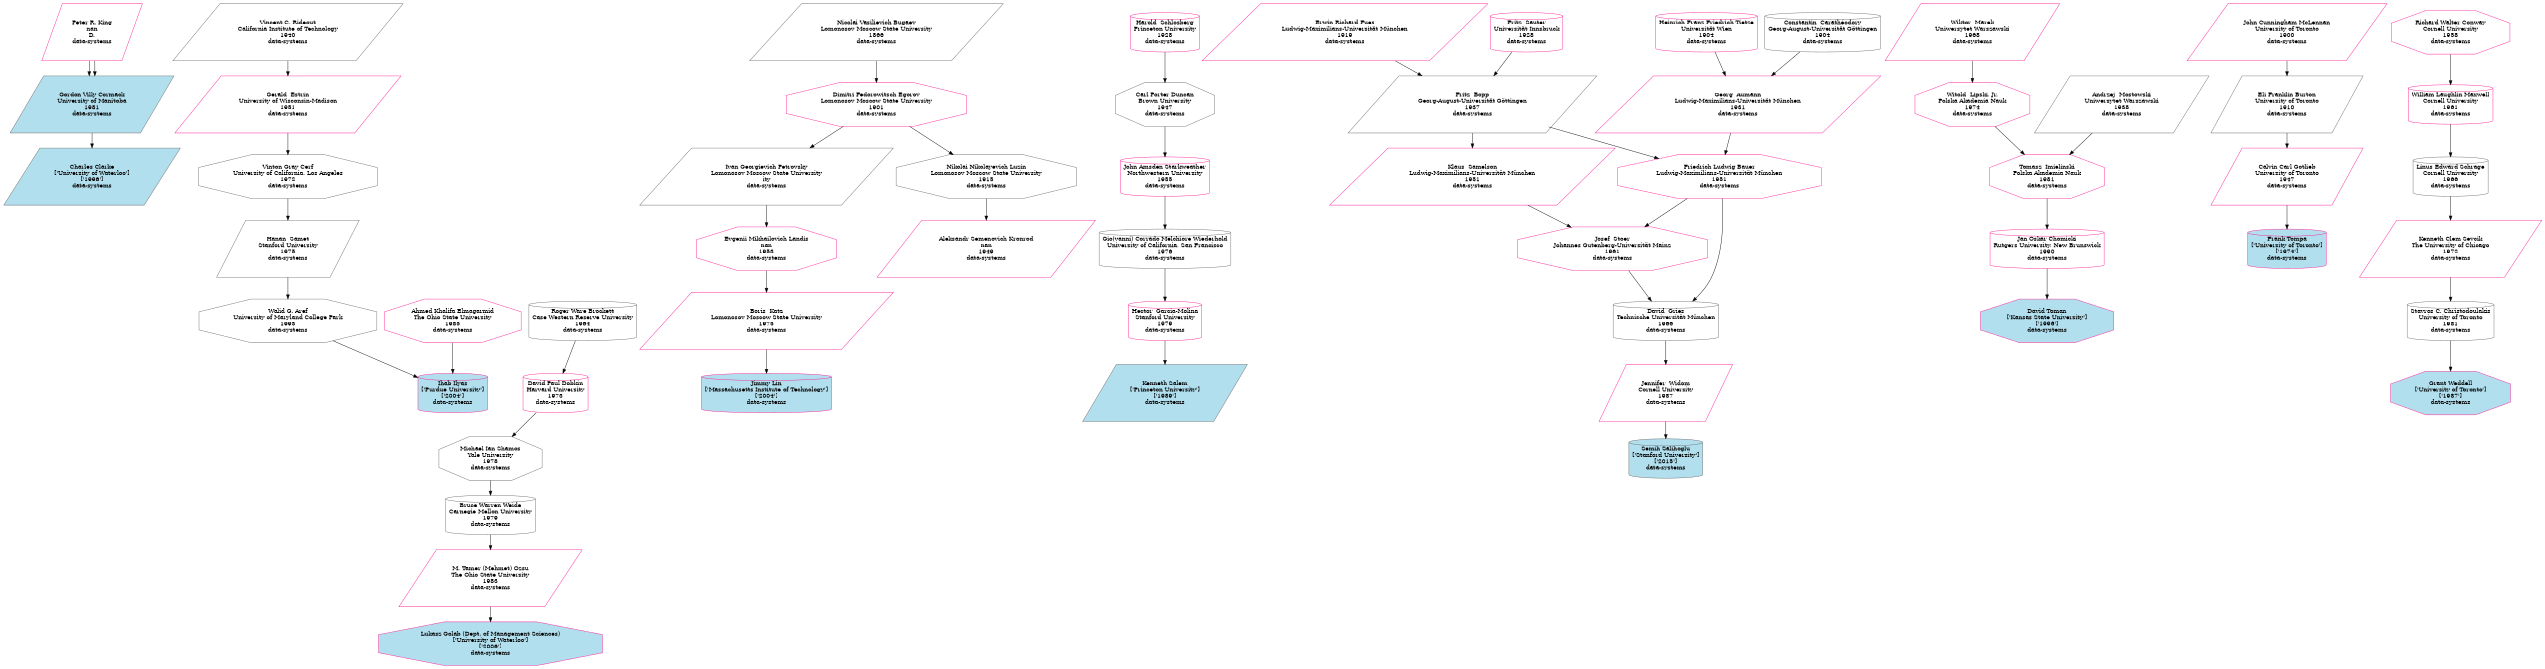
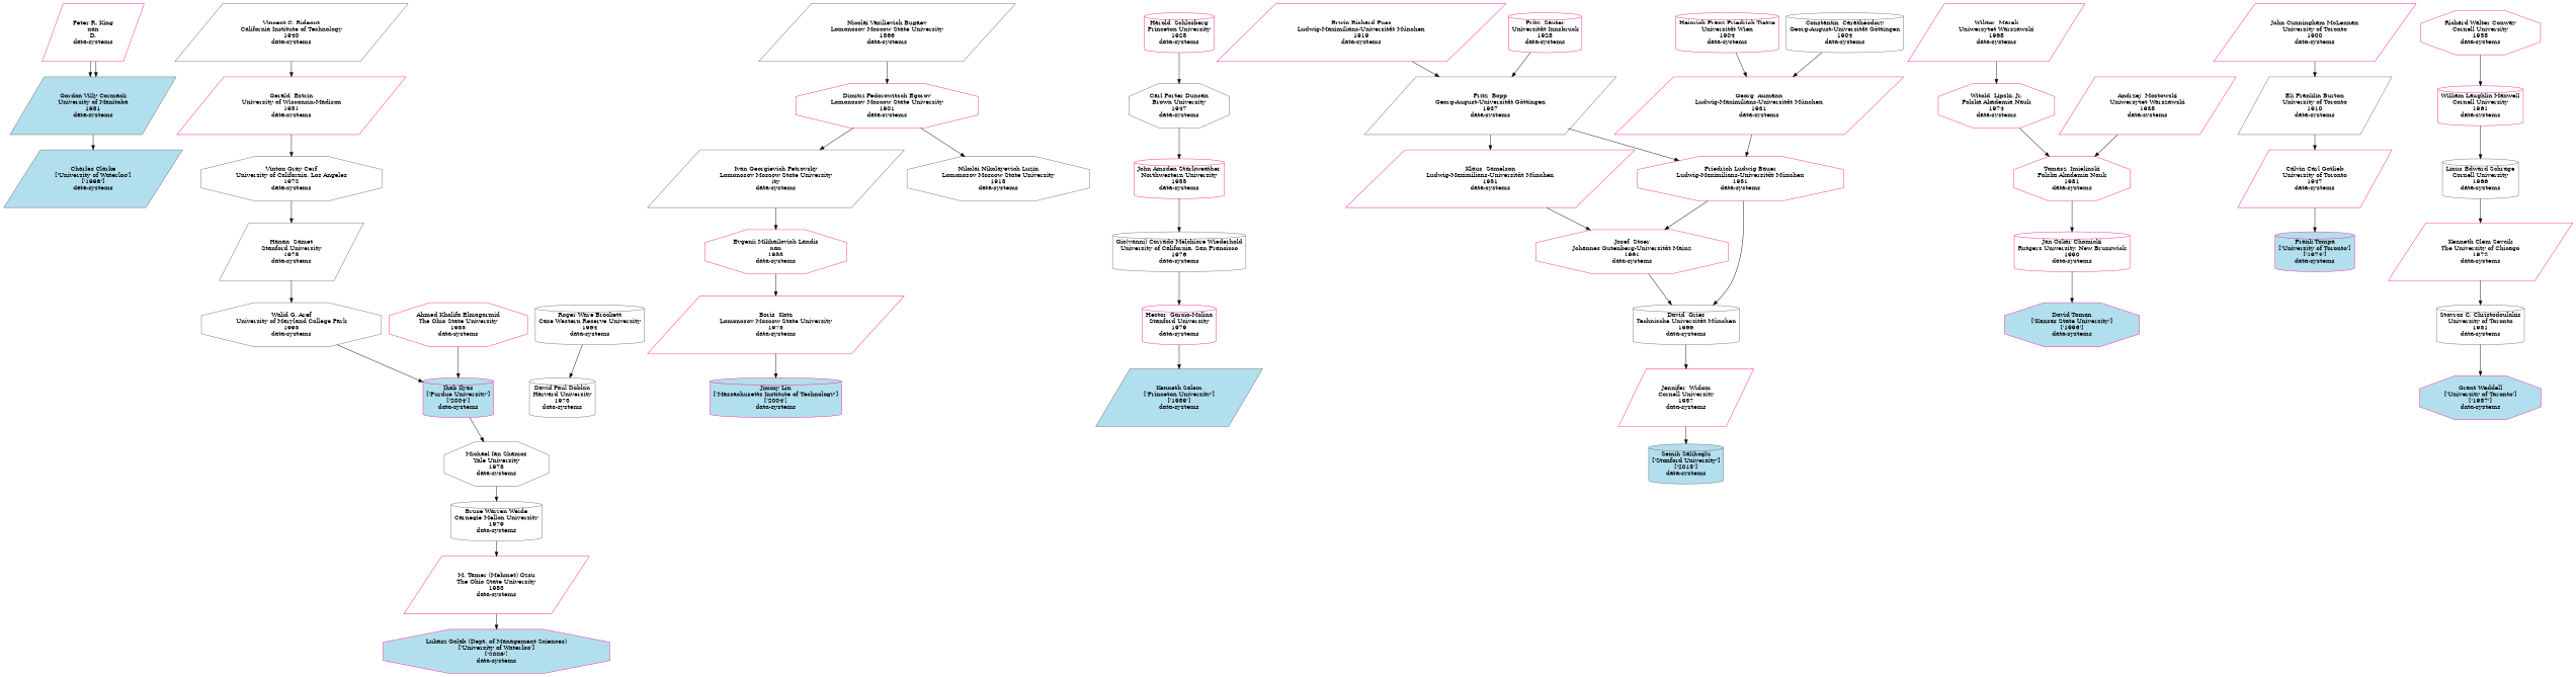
  digraph {
    node [color=deeppink shape=parallelogram]
    n1 [color=gray40 fillcolor=lightblue2 label="Charles Clarke\n['University of Waterloo']\n['1996']\ndata-systems" style=filled]
    n2 [color=gray40 fillcolor=lightblue2 label="Gordon Villy Cormack\nUniversity of Manitoba\n1981\ndata-systems" style=filled]
    n3 [fillcolor=lightblue2 label="Lukasz Golab (Dept. of Management Sciences)\n['University of Waterloo']\n['2006']\ndata-systems" shape=octagon style=filled]
    n4 [fillcolor=lightblue2 label="Ihab Ilyas\n['Purdue University']\n['2004']\ndata-systems" shape=cylinder style=filled]
    n5 [fillcolor=lightblue2 label="Jimmy Lin\n['Massachusetts Institute of Technology']\n['2004']\ndata-systems" shape=cylinder style=filled]
    n6 [color=gray40 fillcolor=lightblue2 label="Kenneth Salem\n['Princeton University']\n['1989']\ndata-systems" style=filled]
    n7 [color=gray40 fillcolor=lightblue2 label="Semih Salihoglu\n['Stanford University']\n['2015']\ndata-systems" shape=cylinder style=filled]
    n8 [fillcolor=lightblue2 label="David Toman\n['Kansas State University']\n['1996']\ndata-systems" shape=octagon style=filled]
    n9 [fillcolor=lightblue2 label="Frank Tompa\n['University of Toronto']\n['1974']\ndata-systems" shape=cylinder style=filled]
    n10 [fillcolor=lightblue2 label="Grant Weddell\n['University of Toronto']\n['1987']\ndata-systems" shape=octagon style=filled]
    n11 [label="Peter R. King\nnan\nD.\ndata-systems"]
    n12 [label="M. Tamer (Mehmet) Ozsu\nThe Ohio State University\n1983\ndata-systems"]
    n13 [color=gray40 label="Walid G. Aref\nUniversity of Maryland College Park\n1993\ndata-systems" shape=octagon]
    n14 [label="Ahmed Khalifa Elmagarmid\nThe Ohio State University\n1985\ndata-systems" shape=octagon]
    n15 [label="Boris  Katz\nLomonosov Moscow State University\n1975\ndata-systems"]
    n16 [label="Hector  Garcia-Molina\nStanford University\n1979\ndata-systems" shape=cylinder]
    n17 [label="Jennifer  Widom\nCornell University\n1987\ndata-systems"]
    n18 [label="Jan Oskar Chomicki\nRutgers University, New Brunswick\n1990\ndata-systems" shape=cylinder]
    n19 [label="Calvin Carl Gotlieb\nUniversity of Toronto\n1947\ndata-systems"]
    n20 [color=gray40 label="Stavros C. Christodoulakis\nUniversity of Toronto\n1981\ndata-systems" shape=cylinder]
    n21 [color=gray40 label="Bruce Warren Weide\nCarnegie Mellon University\n1979\ndata-systems" shape=cylinder]
    n22 [color=gray40 label="Hanan  Samet\nStanford University\n1975\ndata-systems"]
    n23 [label="Evgenii Mikhailovich Landis\nnan\n1953\ndata-systems" shape=octagon]
    n24 [color=gray40 label="Gio(vanni) Corrado Melchiore Wiederhold\nUniversity of California, San Francisco\n1976\ndata-systems" shape=cylinder]
    n25 [color=gray40 label="David  Gries\nTechnische Universität München\n1966\ndata-systems" shape=cylinder]
    n26 [label="Tomasz  Imielinski\nPolska Akademia Nauk\n1981\ndata-systems" shape=octagon]
    n27 [color=gray40 label="Eli Franklin Burton\nUniversity of Toronto\n1910\ndata-systems"]
    n28 [label="Kenneth Clem Sevcik\nThe University of Chicago\n1972\ndata-systems"]
    n29 [color=gray40 label="Michael Ian Shamos\nYale University\n1978\ndata-systems" shape=octagon]
    n30 [color=gray40 label="Vinton Gray Cerf\nUniversity of California, Los Angeles\n1972\ndata-systems" shape=octagon]
    n31 [color=gray40 label="Ivan Georgievich Petrovsky\nLomonosov Moscow State University\nity\ndata-systems"]
-   n32 [label="Aleksandr Semenovich Kronrod\nnan\n1949\ndata-systems"]
    n33 [label="John Amsden Starkweather\nNorthwestern University\n1955\ndata-systems" shape=cylinder]
    n34 [label="Josef  Stoer\nJohannes Gutenberg-Universität Mainz\n1961\ndata-systems" shape=octagon]
    n35 [label="Friedrich Ludwig Bauer\nLudwig-Maximilians-Universität München\n1951\ndata-systems" shape=octagon]
    n36 [label="Witold  Lipski, Jr.\nPolska Akademia Nauk\n1974\ndata-systems" shape=octagon]
    n37 [label="John Cunningham McLennan\nUniversity of Toronto\n1900\ndata-systems"]
    n38 [color=gray40 label="Linus Edward Schrage\nCornell University\n1966\ndata-systems" shape=cylinder]
-   n39 [label="David Paul Dobkin\nHarvard University\n1973\ndata-systems" shape=cylinder]
+   n39 [color=gray40 label="David Paul Dobkin\nHarvard University\n1973\ndata-systems" shape=cylinder]
    n40 [label="Gerald  Estrin\nUniversity of Wisconsin-Madison\n1951\ndata-systems"]
    n41 [label="Dimitri Fedorowitsch Egorov\nLomonosov Moscow State University\n1901\ndata-systems" shape=octagon]
    n42 [color=gray40 label="Nikolai Nikolayevich Luzin\nLomonosov Moscow State University\n1915\ndata-systems" shape=octagon]
    n43 [color=gray40 label="Carl Porter Duncan\nBrown University\n1947\ndata-systems" shape=octagon]
    n44 [label="Klaus  Samelson\nLudwig-Maximilians-Universität München\n1951\ndata-systems"]
    n45 [color=gray40 label="Fritz  Bopp\nGeorg-August-Universität Göttingen\n1937\ndata-systems"]
    n46 [label="Georg  Aumann\nLudwig-Maximilians-Universität München\n1931\ndata-systems"]
    n47 [label="Wiktor  Marek\nUniwersytet Warszawski\n1968\ndata-systems"]
    n48 [label="William Laughlin Maxwell\nCornell University\n1961\ndata-systems" shape=cylinder]
    n49 [color=gray40 label="Roger Ware Brockett\nCase Western Reserve University\n1964\ndata-systems" shape=cylinder]
    n50 [color=gray40 label="Vincent C. Rideout\nCalifornia Institute of Technology\n1940\ndata-systems"]
    n51 [color=gray40 label="Nicolai Vasilievich Bugaev\nLomonosov Moscow State University\n1866\ndata-systems"]
    n52 [label="Harold  Schlosberg\nPrinceton University\n1928\ndata-systems" shape=cylinder]
    n53 [label="Erwin Richard Fues\nLudwig-Maximilians-Universität München\n1919\ndata-systems"]
    n54 [label="Fritz  Sauter\nUniversität Innsbruck\n1928\ndata-systems" shape=cylinder]
    n55 [label="Heinrich Franz Friedrich Tietze\nUniversität Wien\n1904\ndata-systems" shape=cylinder]
    n56 [color=gray40 label="Constantin  Carathéodory\nGeorg-August-Universität Göttingen\n1904\ndata-systems" shape=cylinder]
-   n57 [color=gray40 label="Andrzej  Mostowski\nUniwersytet Warszawski\n1938\ndata-systems"]
+   n57 [label="Andrzej  Mostowski\nUniwersytet Warszawski\n1938\ndata-systems"]
    n58 [label="Richard Walter Conway\nCornell University\n1958\ndata-systems" shape=octagon]
    n2 -> n1
    n11 -> n2
    n11 -> n2
    n12 -> n3
    n13 -> n4
    n14 -> n4
    n15 -> n5
    n16 -> n6
    n17 -> n7
    n18 -> n8
    n19 -> n9
    n20 -> n10
    n21 -> n12
    n22 -> n13
    n23 -> n15
    n24 -> n16
    n25 -> n17
    n26 -> n18
    n27 -> n19
    n28 -> n20
    n29 -> n21
    n30 -> n22
    n31 -> n23
    n33 -> n24
    n34 -> n25
    n35 -> n25
    n35 -> n34
    n36 -> n26
    n37 -> n27
    n38 -> n28
-   n39 -> n29
+   n4 -> n29
    n40 -> n30
    n41 -> n31
    n41 -> n42
-   n42 -> n32
    n43 -> n33
    n44 -> n34
    n45 -> n35
    n45 -> n44
    n46 -> n35
    n47 -> n36
    n48 -> n38
    n49 -> n39
    n50 -> n40
    n51 -> n41
    n52 -> n43
    n53 -> n45
    n54 -> n45
    n55 -> n46
    n56 -> n46
    n57 -> n26
    n58 -> n48
  }
